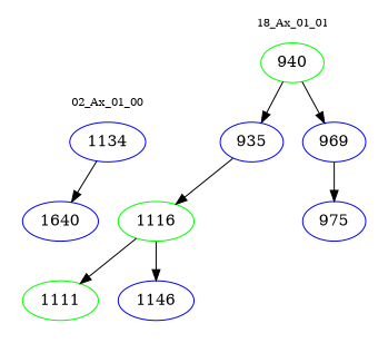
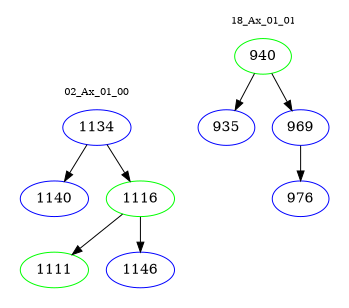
  digraph {
    node [color=blue]
    edge [color=black]
    n1 [label=1134]
    n2 [color=green label=1116]
-   n3 [label=1640]
+   n3 [label=1140]
    n4 [color=green label=1111]
    n5 [label=1146]
    n6 [color=green label=940]
    n7 [label=935]
    n8 [label=969]
-   n9 [label=975]
+   n9 [label=976]
    subgraph cluster_1 {
      color=white
      fontsize=10
      label="02_Ax_01_00"
      n1
      n2
      n3
      n4
      n5
    }
    subgraph cluster_2 {
      color=white
      fontsize=10
      label="18_Ax_01_01"
      n6
      n7
      n8
      n9
    }
-   n7 -> n2
+   n1 -> n2
    n1 -> n3
    n2 -> n4
    n2 -> n5
    n6 -> n7
    n6 -> n8
    n8 -> n9
  }
